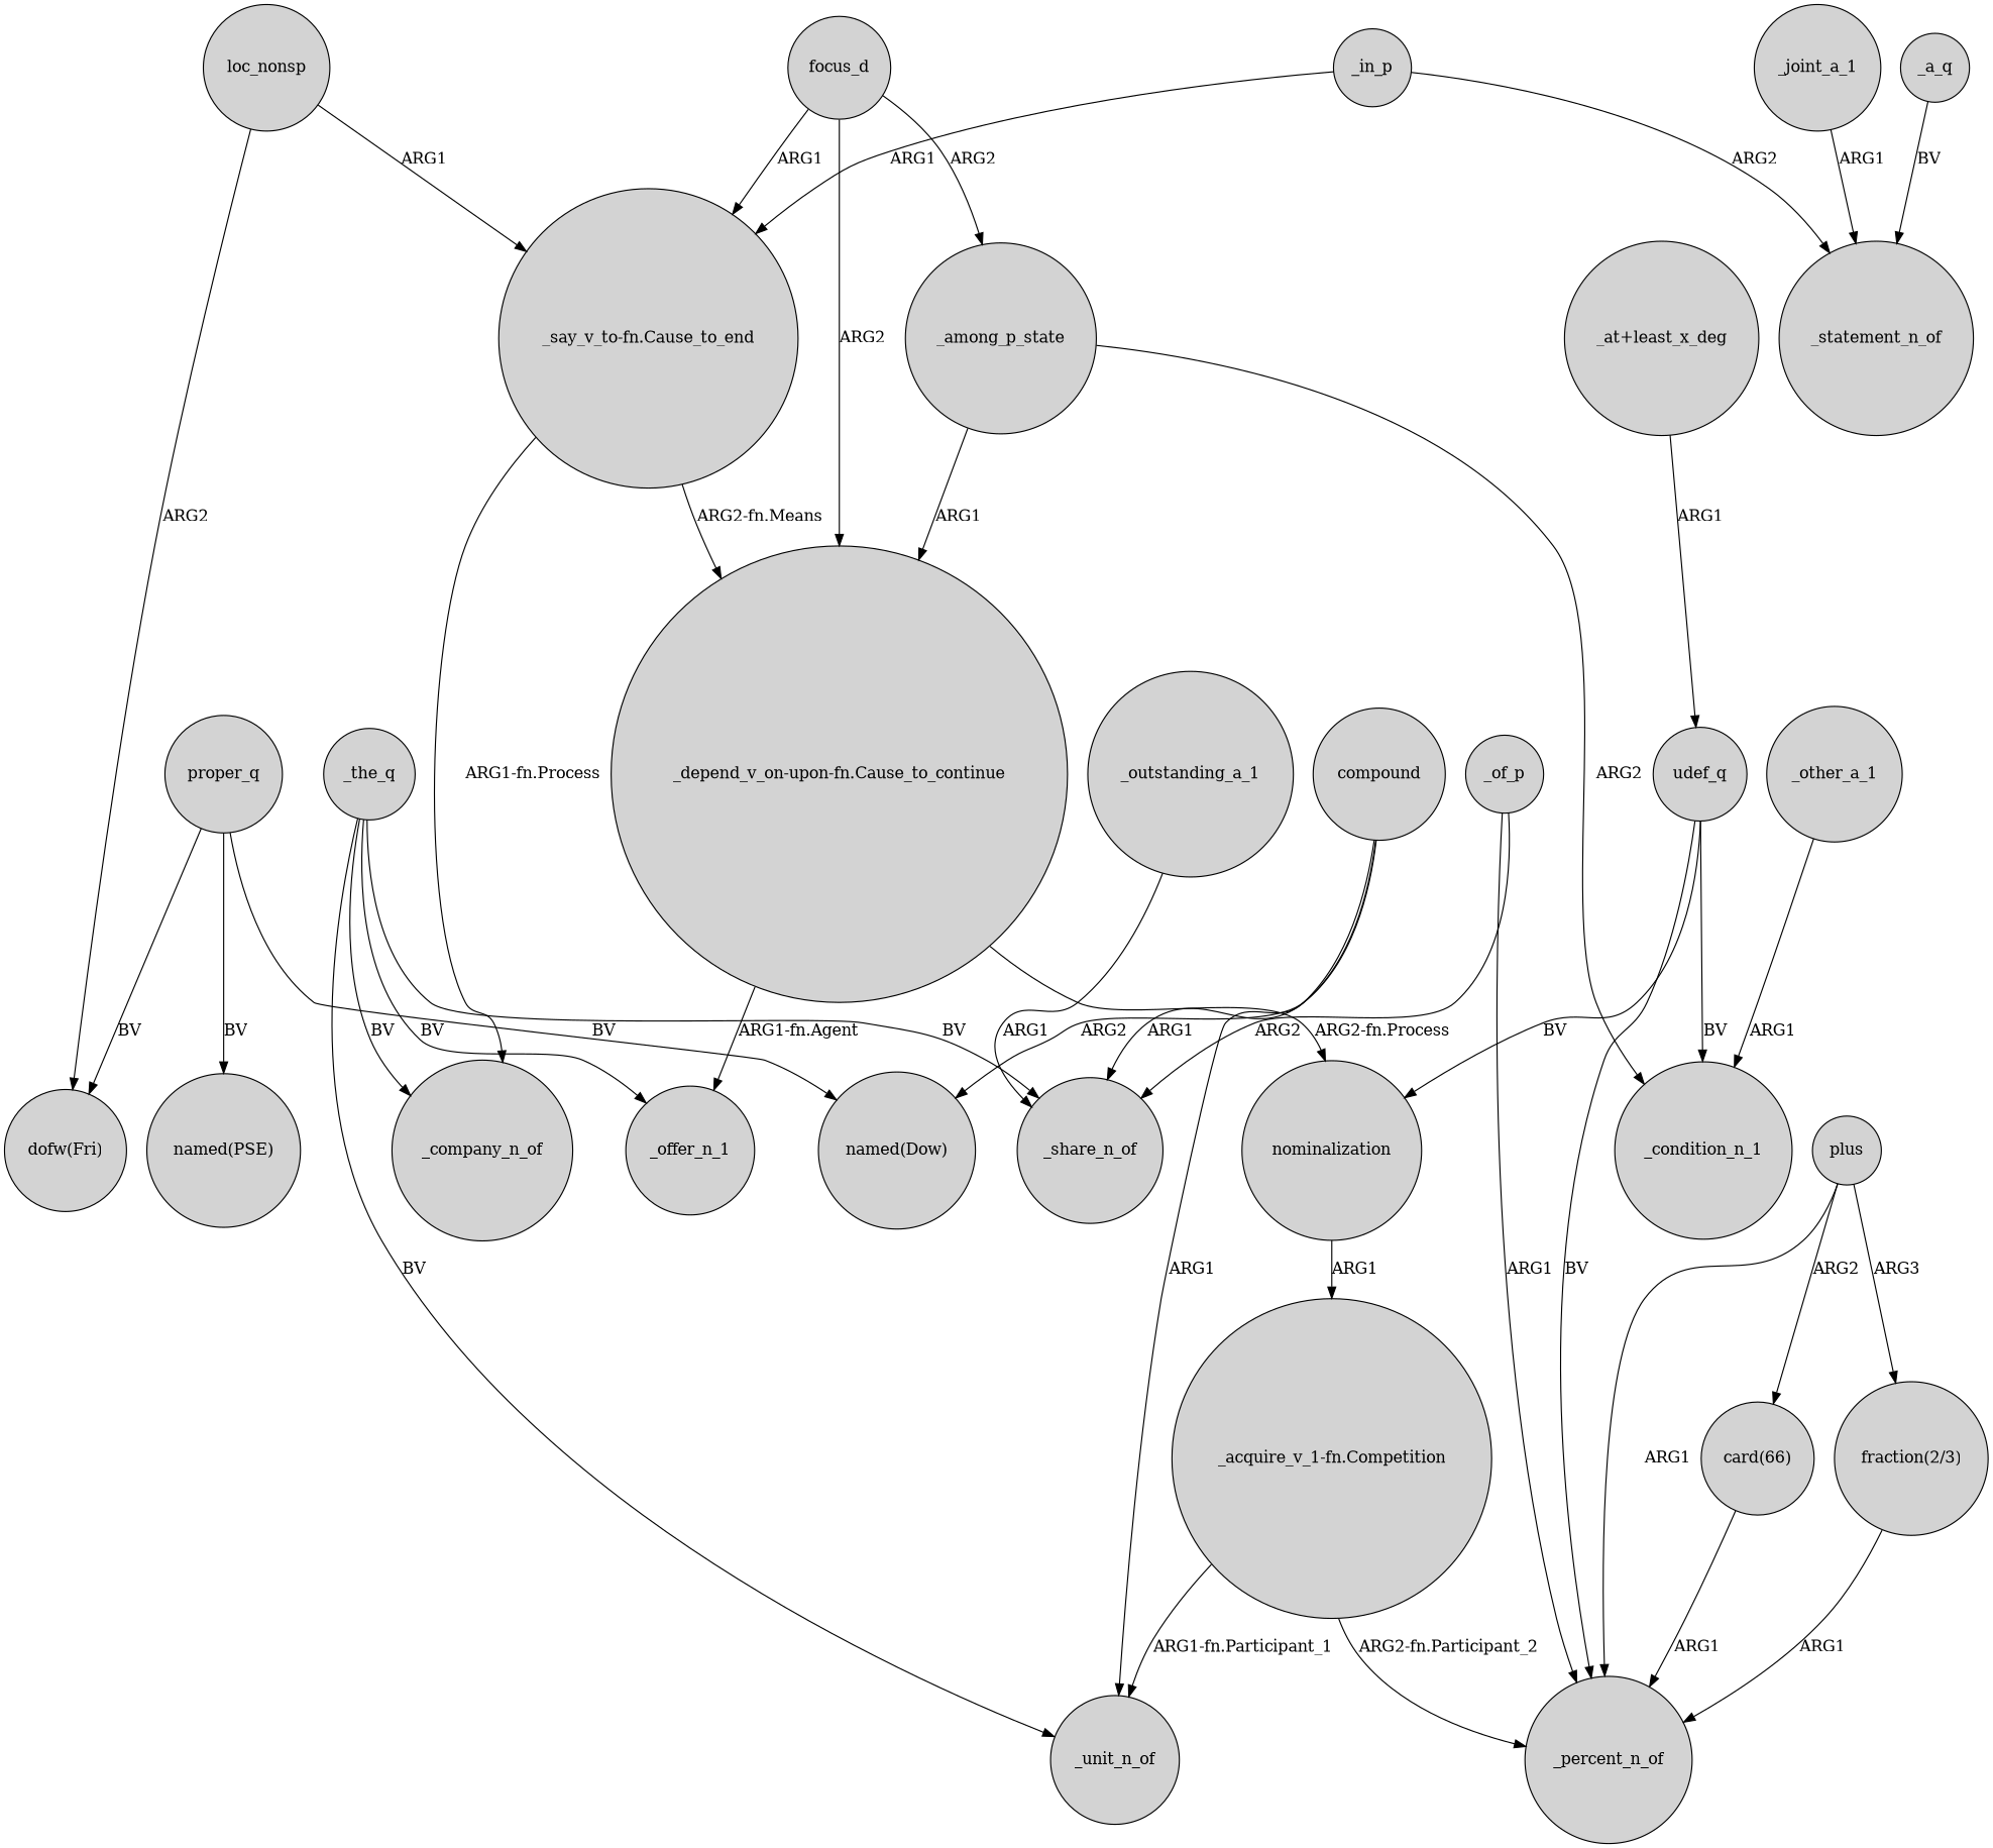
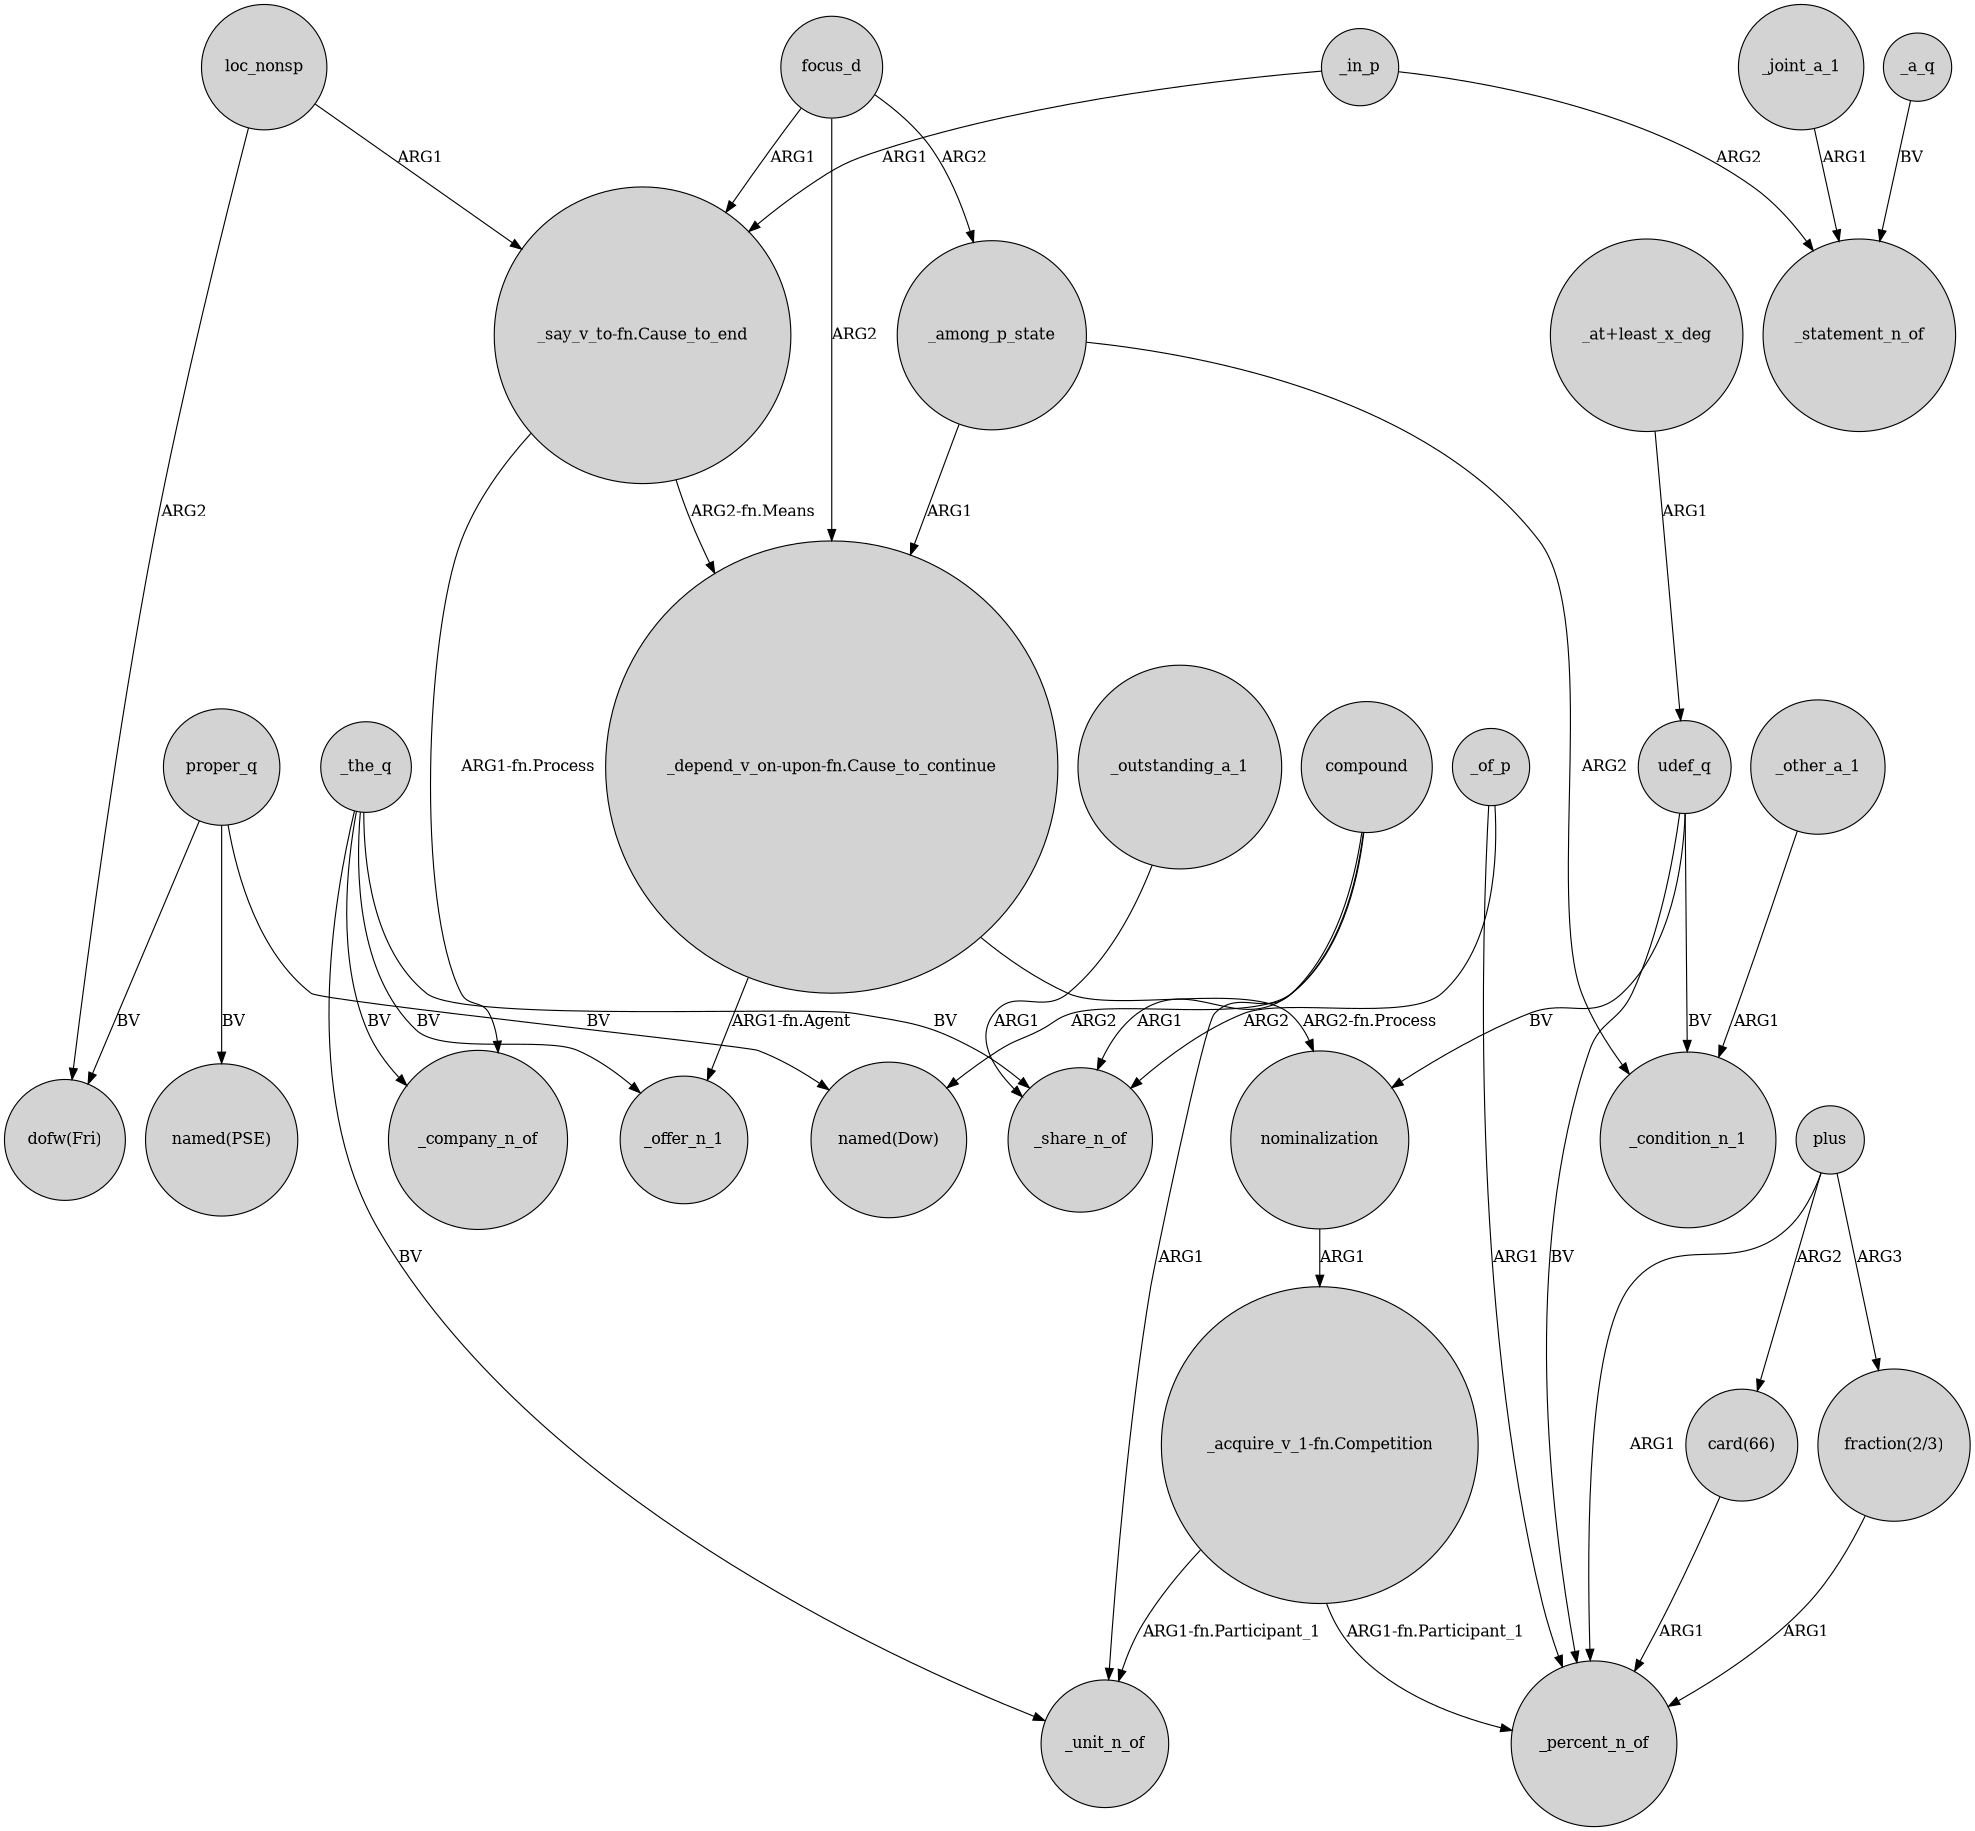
  digraph {
    node [shape=circle style=filled]
    focus_d
    "_depend_v_on-upon-fn.Cause_to_continue"
    "_say_v_to-fn.Cause_to_end"
    _among_p_state
    _offer_n_1
    nominalization
    _company_n_of
    _condition_n_1
    "_acquire_v_1-fn.Competition"
    _percent_n_of
    _unit_n_of
    proper_q
    "dofw(Fri)"
    "named(PSE)"
    "named(Dow)"
    _joint_a_1
    _statement_n_of
    compound
    _share_n_of
    loc_nonsp
    udef_q
    _the_q
    "fraction(2/3)"
    _of_p
    plus
    "card(66)"
    _outstanding_a_1
    _other_a_1
    _in_p
    "_at+least_x_deg"
    _a_q
    focus_d -> "_depend_v_on-upon-fn.Cause_to_continue" [label=ARG2]
    focus_d -> "_say_v_to-fn.Cause_to_end" [label=ARG1]
    focus_d -> _among_p_state [label=ARG2]
    "_depend_v_on-upon-fn.Cause_to_continue" -> _offer_n_1 [label="ARG1-fn.Agent"]
    "_depend_v_on-upon-fn.Cause_to_continue" -> nominalization [label="ARG2-fn.Process"]
    "_say_v_to-fn.Cause_to_end" -> "_depend_v_on-upon-fn.Cause_to_continue" [label="ARG2-fn.Means"]
    "_say_v_to-fn.Cause_to_end" -> _company_n_of [label="ARG1-fn.Process"]
    _among_p_state -> "_depend_v_on-upon-fn.Cause_to_continue" [label=ARG1]
    _among_p_state -> _condition_n_1 [label=ARG2]
    nominalization -> "_acquire_v_1-fn.Competition" [label=ARG1]
-   "_acquire_v_1-fn.Competition" -> _percent_n_of [label="ARG2-fn.Participant_2"]
+   "_acquire_v_1-fn.Competition" -> _percent_n_of [label="ARG1-fn.Participant_1"]
    "_acquire_v_1-fn.Competition" -> _unit_n_of [label="ARG1-fn.Participant_1"]
    proper_q -> "dofw(Fri)" [label=BV]
    proper_q -> "named(PSE)" [label=BV]
    proper_q -> "named(Dow)" [label=BV]
    _joint_a_1 -> _statement_n_of [label=ARG1]
    compound -> _unit_n_of [label=ARG1]
    compound -> "named(Dow)" [label=ARG2]
    compound -> _share_n_of [label=ARG1]
    loc_nonsp -> "_say_v_to-fn.Cause_to_end" [label=ARG1]
    loc_nonsp -> "dofw(Fri)" [label=ARG2]
    udef_q -> nominalization [label=BV]
    udef_q -> _condition_n_1 [label=BV]
    udef_q -> _percent_n_of [label=BV]
    _the_q -> _offer_n_1 [label=BV]
    _the_q -> _company_n_of [label=BV]
    _the_q -> _unit_n_of [label=BV]
    _the_q -> _share_n_of [label=BV]
    "fraction(2/3)" -> _percent_n_of [label=ARG1]
    _of_p -> _percent_n_of [label=ARG1]
    _of_p -> _share_n_of [label=ARG2]
    plus -> _percent_n_of [label=ARG1]
    plus -> "fraction(2/3)" [label=ARG3]
    plus -> "card(66)" [label=ARG2]
    "card(66)" -> _percent_n_of [label=ARG1]
    _outstanding_a_1 -> _share_n_of [label=ARG1]
    _other_a_1 -> _condition_n_1 [label=ARG1]
    _in_p -> "_say_v_to-fn.Cause_to_end" [label=ARG1]
    _in_p -> _statement_n_of [label=ARG2]
    "_at+least_x_deg" -> udef_q [label=ARG1]
    _a_q -> _statement_n_of [label=BV]
  }
